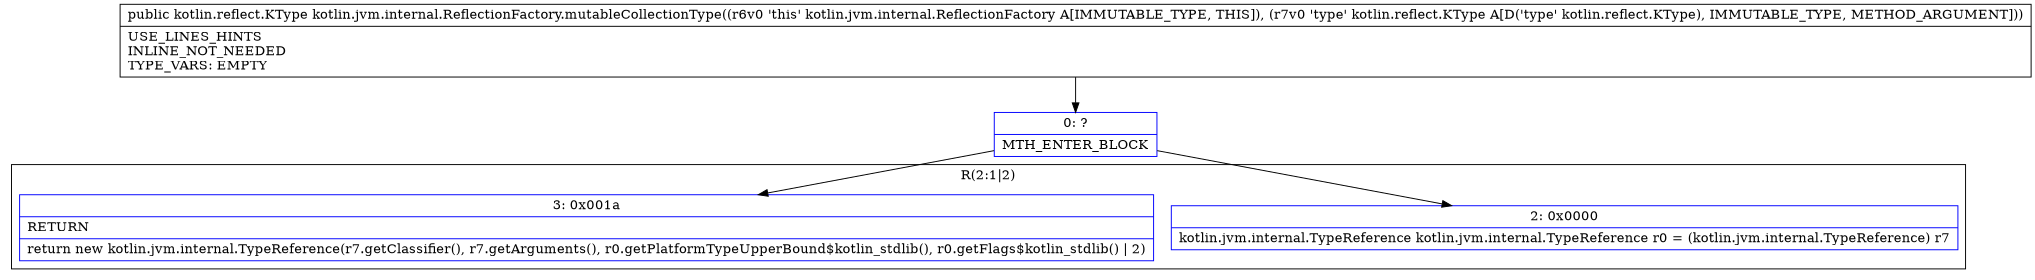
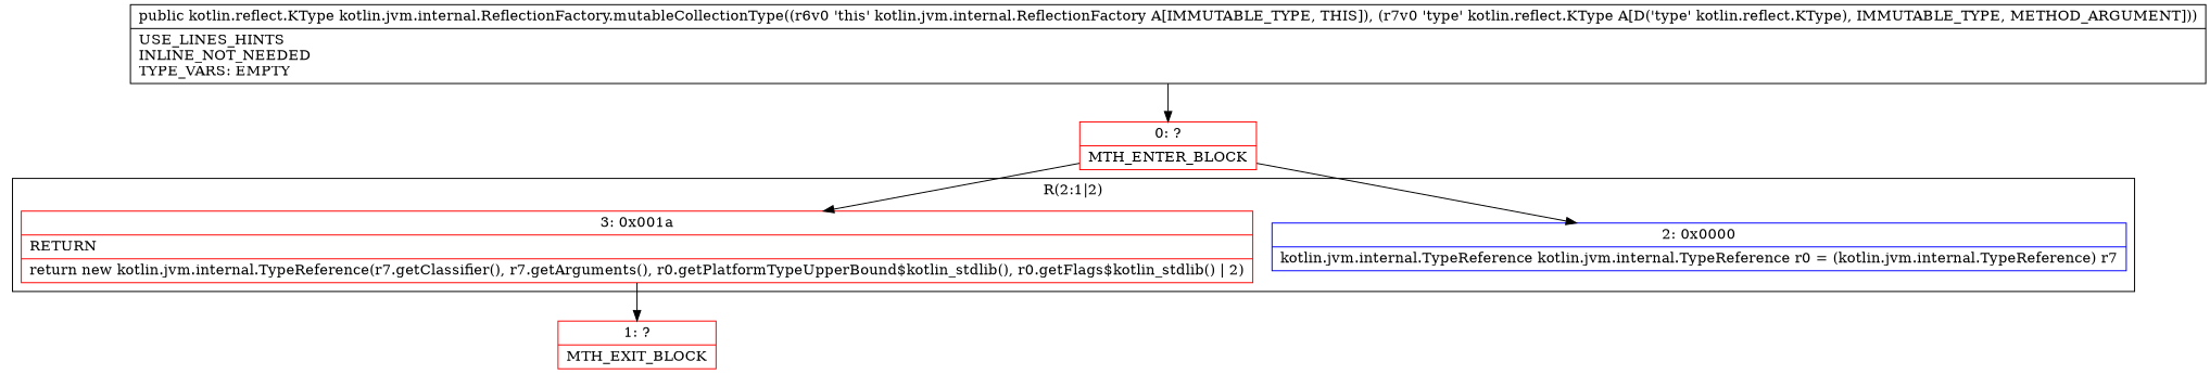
  digraph {
    node [color=blue shape=record]
    n1 [label="{2\:\ 0x0000|kotlin.jvm.internal.TypeReference kotlin.jvm.internal.TypeReference r0 = (kotlin.jvm.internal.TypeReference) r7\l}"]
-   n2 [label="{3\:\ 0x001a|RETURN\l|return new kotlin.jvm.internal.TypeReference(r7.getClassifier(), r7.getArguments(), r0.getPlatformTypeUpperBound$kotlin_stdlib(), r0.getFlags$kotlin_stdlib() \| 2)\l}"]
-   n4 [label="{0\:\ ?|MTH_ENTER_BLOCK\l}"]
+   n2 [color=red label="{3\:\ 0x001a|RETURN\l|return new kotlin.jvm.internal.TypeReference(r7.getClassifier(), r7.getArguments(), r0.getPlatformTypeUpperBound$kotlin_stdlib(), r0.getFlags$kotlin_stdlib() \| 2)\l}"]
+   n3 [color=red label="{1\:\ ?|MTH_EXIT_BLOCK\l}"]
+   n4 [color=red label="{0\:\ ?|MTH_ENTER_BLOCK\l}"]
    n5 [label="{public kotlin.reflect.KType kotlin.jvm.internal.ReflectionFactory.mutableCollectionType((r6v0 'this' kotlin.jvm.internal.ReflectionFactory A[IMMUTABLE_TYPE, THIS]), (r7v0 'type' kotlin.reflect.KType A[D('type' kotlin.reflect.KType), IMMUTABLE_TYPE, METHOD_ARGUMENT]))  | USE_LINES_HINTS\lINLINE_NOT_NEEDED\lTYPE_VARS: EMPTY\l}" color=""]
    subgraph cluster_1 {
      label="R(2:1|2)"
      n1
      n2
    }
+   n2 -> n3
    n4 -> n1
    n4 -> n2
    n5 -> n4
  }
